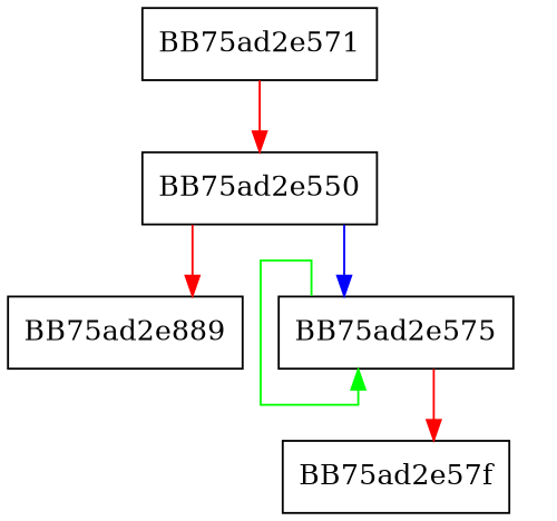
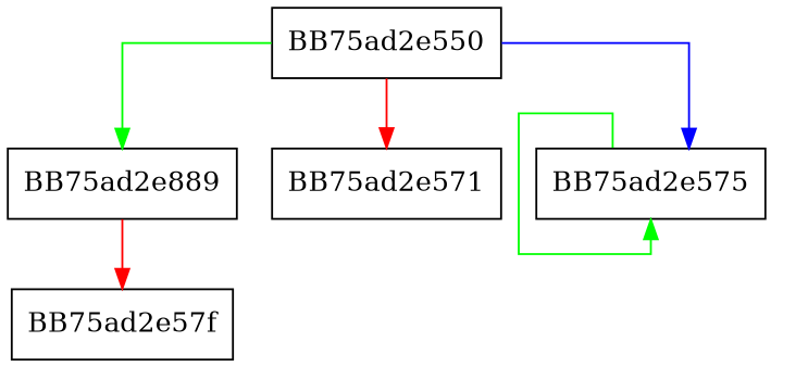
  digraph {
    splines=ortho
    node [shape=box]
    edge [color=green]
    n1 [label=BB75ad2e889]
    BB75ad2e550
    BB75ad2e571
    BB75ad2e575
    BB75ad2e57f
-   BB75ad2e550 -> n1 [color=red]
-   BB75ad2e571 -> BB75ad2e550 [color=red]
+   BB75ad2e550 -> n1
+   BB75ad2e550 -> BB75ad2e571 [color=red]
    BB75ad2e550 -> BB75ad2e575 [color=blue]
    BB75ad2e575 -> BB75ad2e575
-   BB75ad2e575 -> BB75ad2e57f [color=red]
+   n1 -> BB75ad2e57f [color=red]
  }
